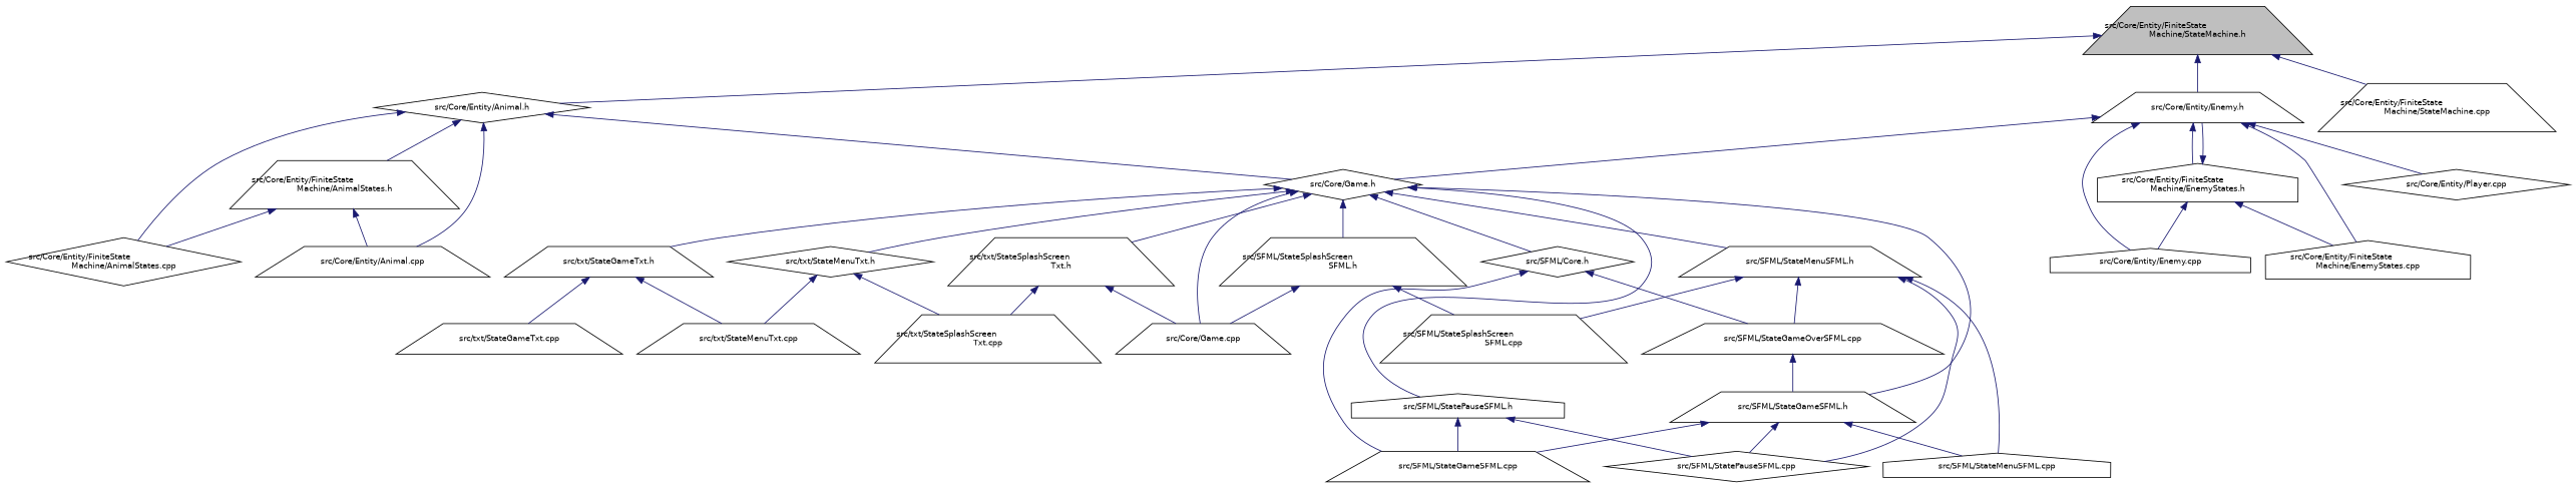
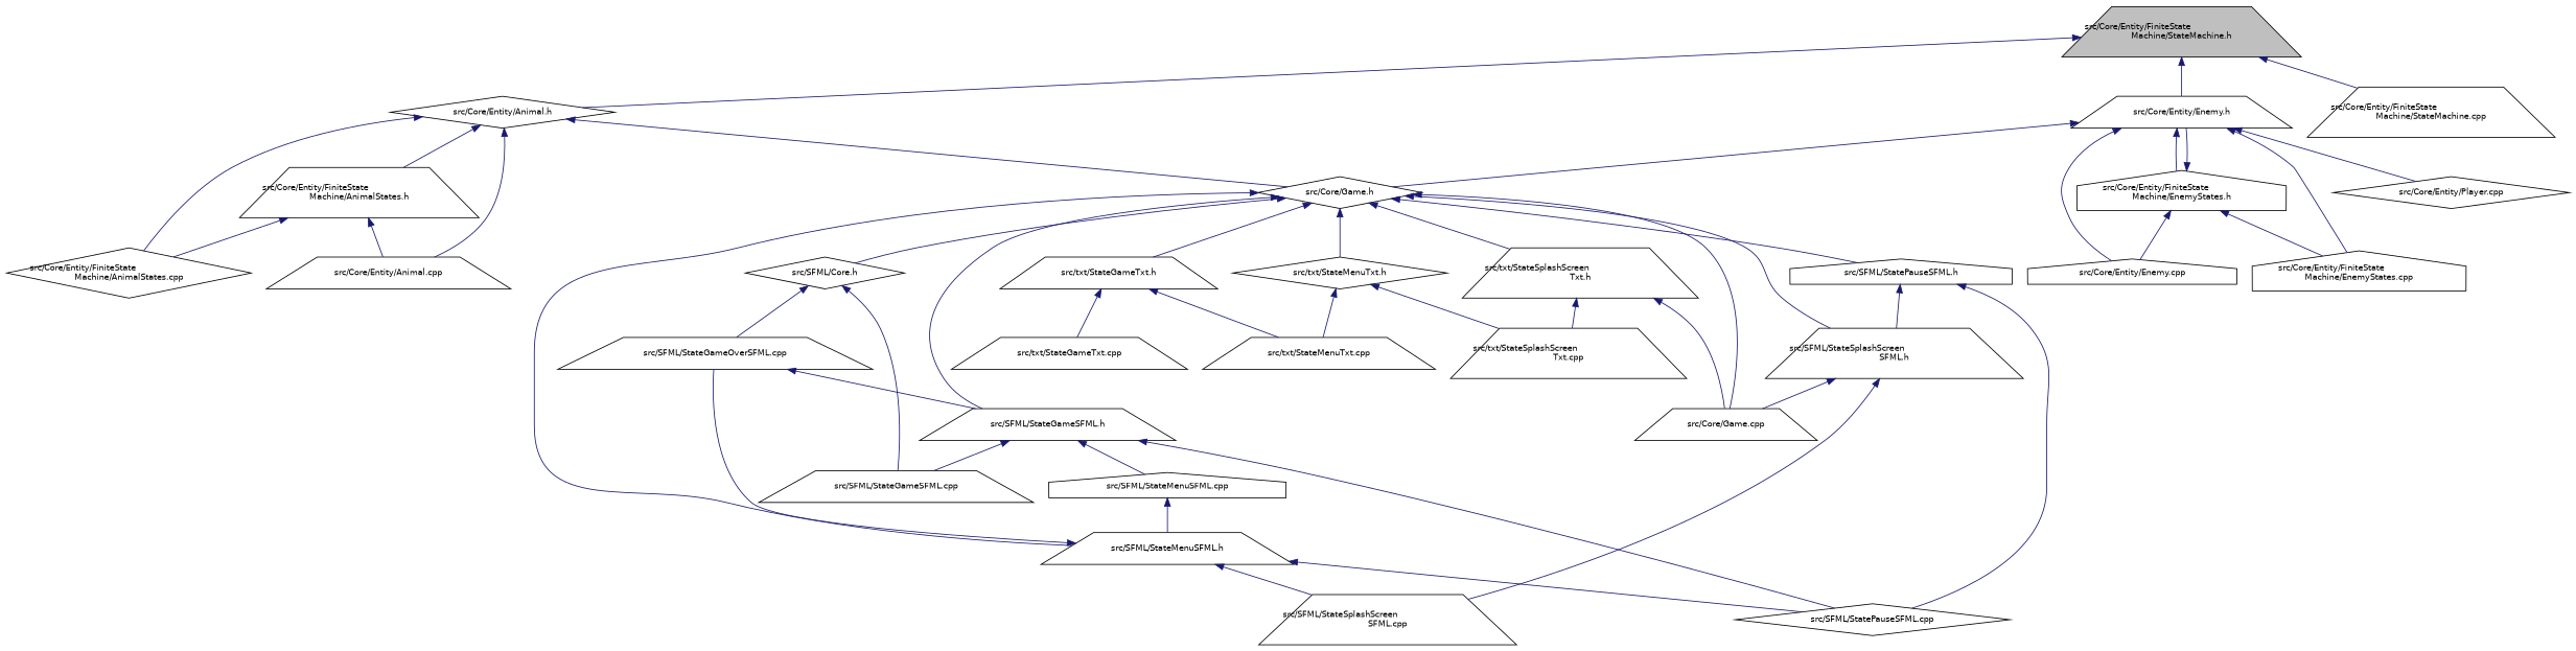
  digraph {
    node [color=black fontname=Helvetica fontsize=10 shape=trapezium]
    edge [color=midnightblue dir=back fontname=Helvetica fontsize=10 labelfontname=Helvetica labelfontsize=10 style=solid]
    n1 [fillcolor=grey75 fontcolor=black height=0.2 label="src/Core/Entity/FiniteState\lMachine/StateMachine.h" style=filled width=0.4]
    n2 [height=0.2 label="src/Core/Entity/Animal.h" shape=diamond width=0.4]
    n3 [height=0.2 label="src/Core/Entity/Enemy.h" width=0.4]
    n4 [height=0.2 label="src/Core/Entity/FiniteState\lMachine/StateMachine.cpp" width=0.4]
    n5 [height=0.2 label="src/Core/Entity/Animal.cpp" width=0.4]
    n6 [height=0.2 label="src/Core/Entity/FiniteState\lMachine/AnimalStates.cpp" shape=diamond width=0.4]
    n7 [height=0.2 label="src/Core/Entity/FiniteState\lMachine/AnimalStates.h" width=0.4]
    n8 [height=0.2 label="src/Core/Game.h" shape=diamond width=0.4]
    n9 [height=0.2 label="src/Core/Entity/Enemy.cpp" shape=house width=0.4]
    n10 [height=0.2 label="src/Core/Entity/FiniteState\lMachine/EnemyStates.cpp" shape=house width=0.4]
    n11 [height=0.2 label="src/Core/Entity/FiniteState\lMachine/EnemyStates.h" shape=house width=0.4]
    n12 [height=0.2 label="src/Core/Entity/Player.cpp" shape=diamond width=0.4]
    n13 [height=0.2 label="src/Core/Game.cpp" width=0.4]
    n14 [height=0.2 label="src/SFML/Core.h" shape=diamond width=0.4]
    n15 [height=0.2 label="src/SFML/StateGameSFML.h" width=0.4]
    n16 [height=0.2 label="src/SFML/StateMenuSFML.h" width=0.4]
    n17 [height=0.2 label="src/SFML/StatePauseSFML.h" shape=house width=0.4]
    n18 [height=0.2 label="src/SFML/StateSplashScreen\lSFML.h" width=0.4]
    n19 [height=0.2 label="src/txt/StateGameTxt.h" width=0.4]
    n20 [height=0.2 label="src/txt/StateMenuTxt.h" shape=diamond width=0.4]
    n21 [height=0.2 label="src/txt/StateSplashScreen\lTxt.h" width=0.4]
    n22 [height=0.2 label="src/SFML/StateGameOverSFML.cpp" width=0.4]
    n23 [height=0.2 label="src/SFML/StateGameSFML.cpp" width=0.4]
    n24 [height=0.2 label="src/SFML/StateMenuSFML.cpp" shape=house width=0.4]
    n25 [height=0.2 label="src/SFML/StatePauseSFML.cpp" shape=diamond width=0.4]
    n26 [height=0.2 label="src/SFML/StateSplashScreen\lSFML.cpp" width=0.4]
    n27 [height=0.2 label="src/txt/StateGameTxt.cpp" width=0.4]
    n28 [height=0.2 label="src/txt/StateMenuTxt.cpp" width=0.4]
    n29 [height=0.2 label="src/txt/StateSplashScreen\lTxt.cpp" width=0.4]
    n1 -> n2
    n1 -> n3
    n1 -> n4
    n2 -> n5
    n2 -> n6
    n2 -> n7
    n2 -> n8
    n3 -> n8
    n3 -> n9
    n3 -> n10
    n3 -> n11
    n3 -> n12
    n7 -> n5
    n7 -> n6
    n8 -> n13
    n8 -> n14
    n8 -> n15
    n8 -> n16
    n8 -> n17
    n8 -> n18
    n8 -> n19
    n8 -> n20
    n8 -> n21
    n11 -> n3
    n11 -> n9
    n11 -> n10
    n14 -> n22
    n14 -> n23
    n15 -> n23
    n15 -> n24
    n15 -> n25
    n16 -> n22
-   n16 -> n24
+   n24 -> n16
    n16 -> n25
    n16 -> n26
-   n17 -> n23
+   n17 -> n18
    n17 -> n25
    n18 -> n13
    n18 -> n26
    n19 -> n27
    n19 -> n28
    n20 -> n28
    n20 -> n29
    n21 -> n13
    n21 -> n29
    n22 -> n15
  }
